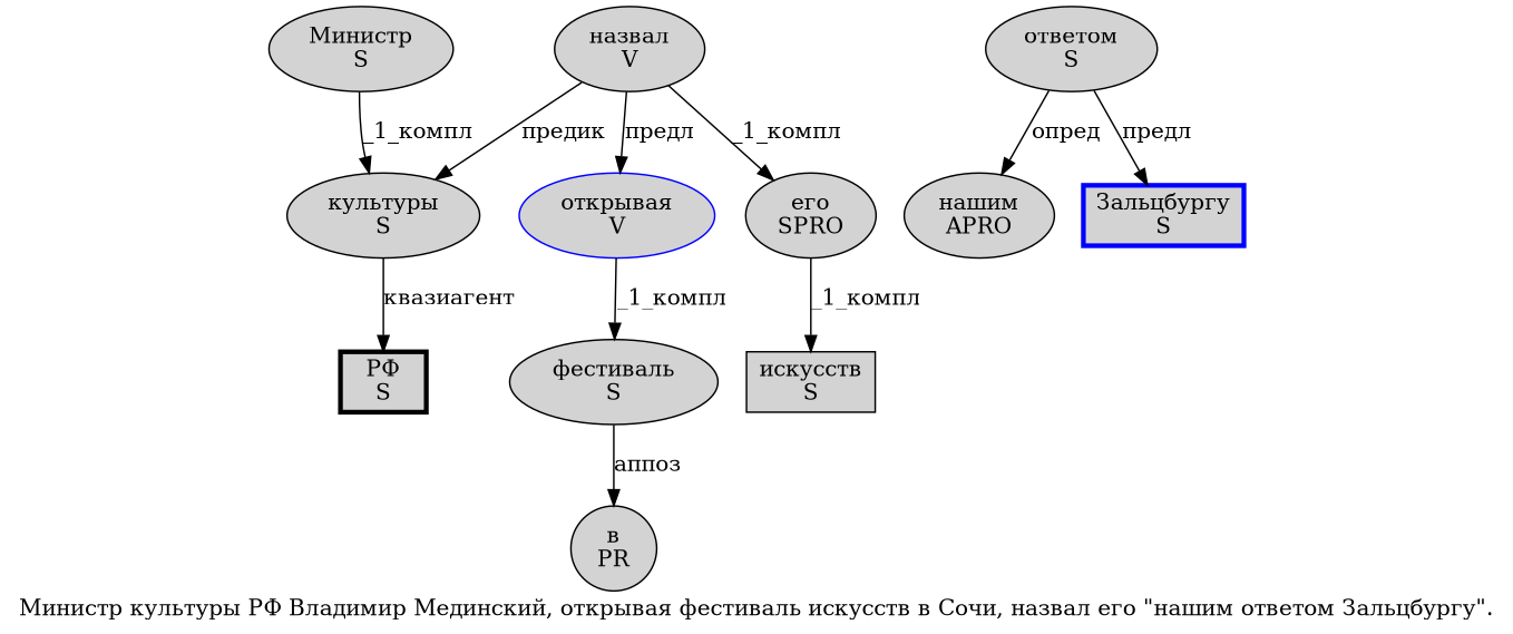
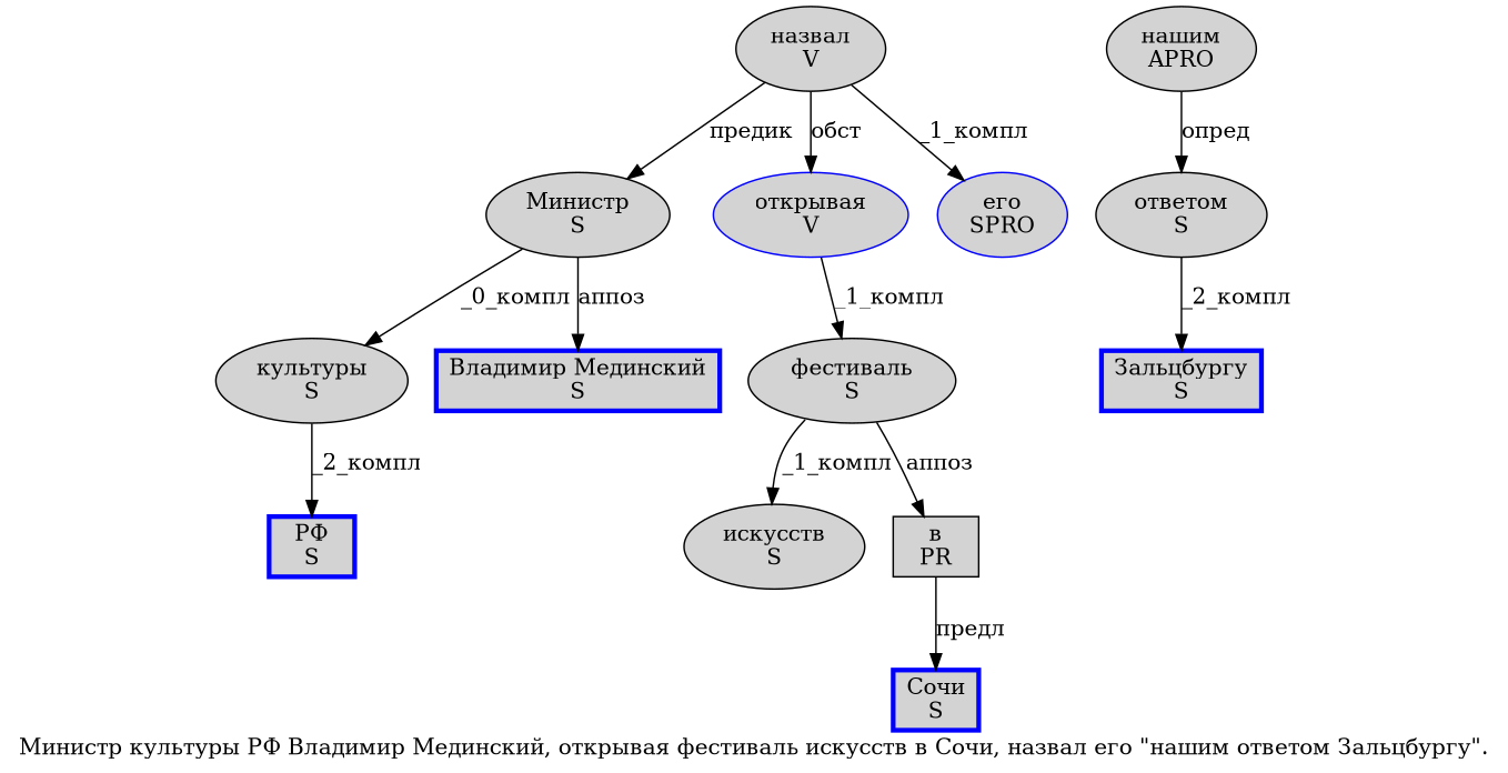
  digraph {
    label="Министр культуры РФ Владимир Мединский, открывая фестиваль искусств в Сочи, назвал его \"нашим ответом Зальцбургу\"."
    node [fillcolor=lightgray penwidth=1 shape=ellipse style=filled]
    n1 [label="Министр\nS"]
    n2 [label="культуры\nS"]
-   n4 [color=black label="РФ\nS" penwidth=3 shape=box]
+   n3 [color=blue label="Владимир Мединский\nS" penwidth=3 shape=box]
+   n4 [color=blue label="РФ\nS" penwidth=3 shape=box]
    n5 [color=blue label="открывая\nV"]
    n6 [label="фестиваль\nS"]
-   n7 [label="искусств\nS" shape=box]
-   n8 [label="в\nPR"]
+   n7 [label="искусств\nS"]
+   n8 [label="в\nPR" shape=box]
+   n9 [color=blue label="Сочи\nS" penwidth=3 shape=box]
    n10 [label="назвал\nV"]
-   n11 [label="его\nSPRO"]
+   n11 [label="его\nSPRO" color=blue]
    n12 [label="ответом\nS"]
    n13 [label="нашим\nAPRO"]
    n14 [color=blue label="Зальцбургу\nS" penwidth=3 shape=box]
-   n1 -> n2 [label="_1_компл"]
-   n2 -> n4 [label="квазиагент"]
+   n1 -> n2 [label="_0_компл"]
+   n1 -> n3 [label="аппоз"]
+   n2 -> n4 [label="_2_компл"]
    n5 -> n6 [label="_1_компл"]
-   n11 -> n7 [label="_1_компл"]
+   n6 -> n7 [label="_1_компл"]
    n6 -> n8 [label="аппоз"]
-   n10 -> n2 [label="предик"]
-   n10 -> n5 [label="предл"]
+   n8 -> n9 [label="предл"]
+   n10 -> n1 [label="предик"]
+   n10 -> n5 [label="обст"]
    n10 -> n11 [label="_1_компл"]
-   n12 -> n13 [label="опред"]
-   n12 -> n14 [label="предл"]
+   n13 -> n12 [label="опред"]
+   n12 -> n14 [label="_2_компл"]
  }
